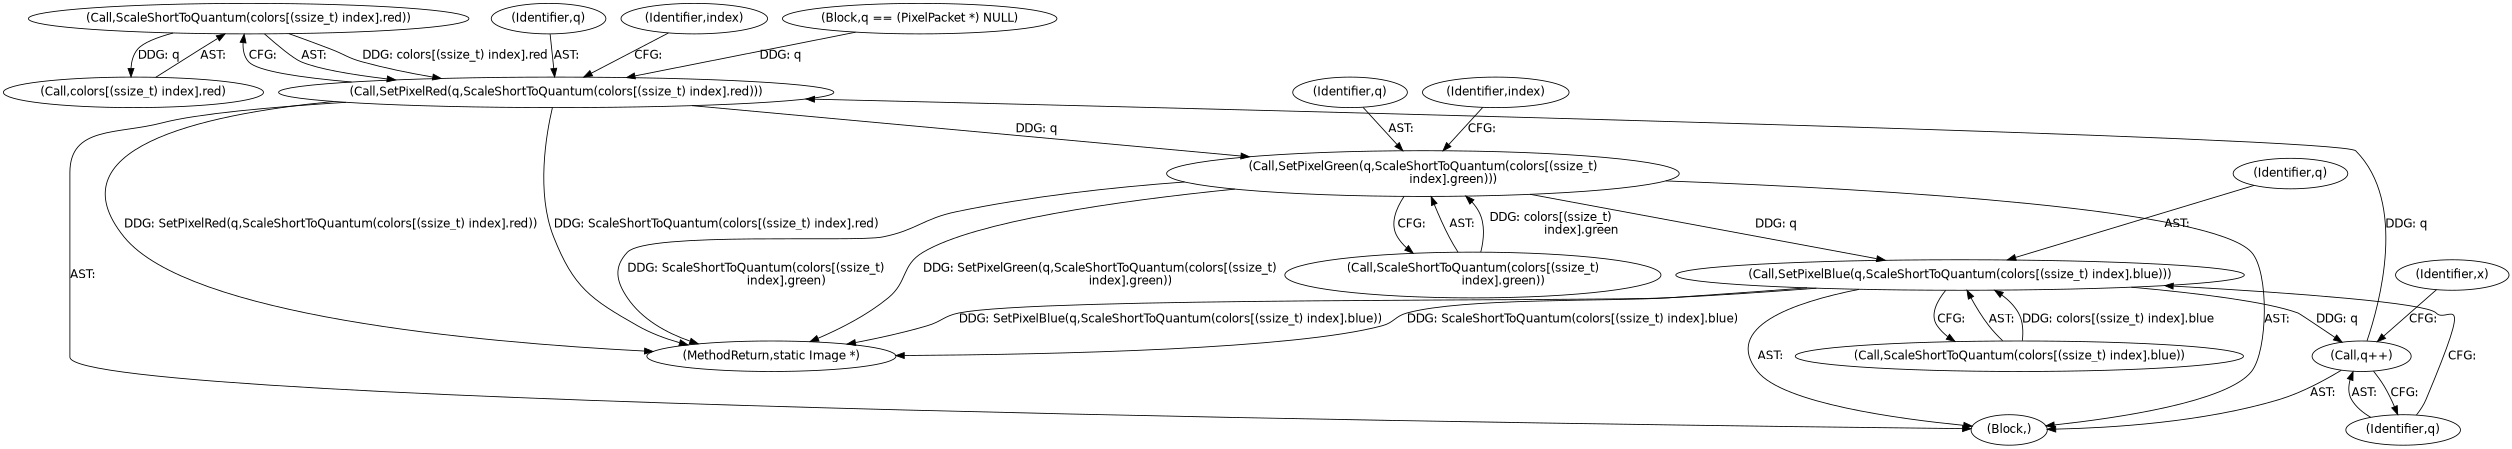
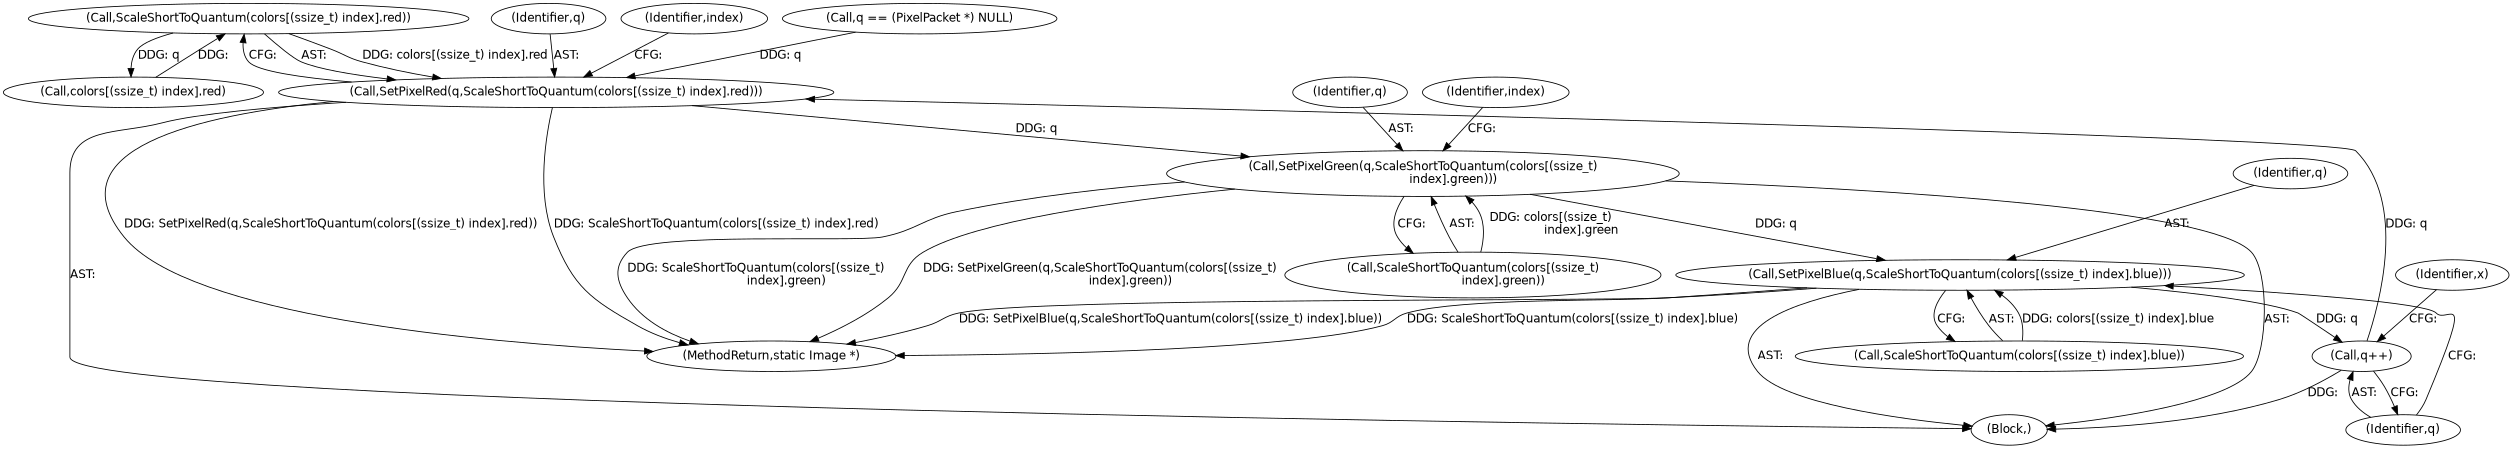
  digraph {
    fontname="DejaVu Sans"
    node [fontname="DejaVu Sans"]
    edge [fontname="DejaVu Sans"]
    n1 [label="(Call,ScaleShortToQuantum(colors[(ssize_t) index].red))"]
    n2 [label="(Call,SetPixelRed(q,ScaleShortToQuantum(colors[(ssize_t) index].red)))"]
    n3 [label="(Call,colors[(ssize_t) index].red)"]
    n4 [label="(MethodReturn,static Image *)"]
    n5 [label="(Call,SetPixelGreen(q,ScaleShortToQuantum(colors[(ssize_t)\n                index].green)))"]
    n6 [label="(Block,)"]
    n7 [label="(Call,SetPixelBlue(q,ScaleShortToQuantum(colors[(ssize_t) index].blue)))"]
    n8 [label="(Call,ScaleShortToQuantum(colors[(ssize_t)\n                index].green))"]
    n9 [label="(Call,q++)"]
    n10 [label="(Call,ScaleShortToQuantum(colors[(ssize_t) index].blue))"]
    n11 [label="(Identifier,q)"]
    n12 [label="(Identifier,q)"]
    n13 [label="(Identifier,q)"]
    n14 [label="(Identifier,index)"]
-   n15 [label="(Block,q == (PixelPacket *) NULL)"]
+   n15 [label="(Call,q == (PixelPacket *) NULL)"]
    n16 [label="(Identifier,q)"]
    n17 [label="(Identifier,x)"]
    n18 [label="(Identifier,index)"]
    n1 -> n2 [label="AST: "]
    n1 -> n2 [label="DDG: colors[(ssize_t) index].red"]
    n1 -> n3 [label="DDG: q"]
    n2 -> n1 [label="CFG: "]
    n2 -> n4 [label="DDG: SetPixelRed(q,ScaleShortToQuantum(colors[(ssize_t) index].red))"]
    n2 -> n4 [label="DDG: ScaleShortToQuantum(colors[(ssize_t) index].red)"]
    n2 -> n5 [label="DDG: q"]
    n2 -> n6 [label="AST: "]
-   n3 -> n1 [label="AST: "]
+   n3 -> n1 [label="DDG: "]
    n5 -> n4 [label="DDG: SetPixelGreen(q,ScaleShortToQuantum(colors[(ssize_t)\n                index].green))"]
    n5 -> n4 [label="DDG: ScaleShortToQuantum(colors[(ssize_t)\n                index].green)"]
    n5 -> n6 [label="AST: "]
    n5 -> n7 [label="DDG: q"]
    n5 -> n8 [label="CFG: "]
    n7 -> n4 [label="DDG: SetPixelBlue(q,ScaleShortToQuantum(colors[(ssize_t) index].blue))"]
    n7 -> n4 [label="DDG: ScaleShortToQuantum(colors[(ssize_t) index].blue)"]
    n7 -> n6 [label="AST: "]
    n7 -> n9 [label="DDG: q"]
    n7 -> n10 [label="CFG: "]
    n8 -> n5 [label="AST: "]
    n8 -> n5 [label="DDG: colors[(ssize_t)\n                index].green"]
    n9 -> n2 [label="DDG: q"]
-   n9 -> n6 [label="AST: "]
+   n9 -> n6 [label="DDG: "]
    n9 -> n11 [label="CFG: "]
    n10 -> n7 [label="AST: "]
    n10 -> n7 [label="DDG: colors[(ssize_t) index].blue"]
    n11 -> n7 [label="CFG: "]
    n11 -> n9 [label="AST: "]
    n12 -> n7 [label="AST: "]
    n13 -> n2 [label="AST: "]
    n14 -> n2 [label="CFG: "]
    n15 -> n2 [label="DDG: q"]
    n16 -> n5 [label="AST: "]
    n17 -> n9 [label="CFG: "]
    n18 -> n5 [label="CFG: "]
  }
